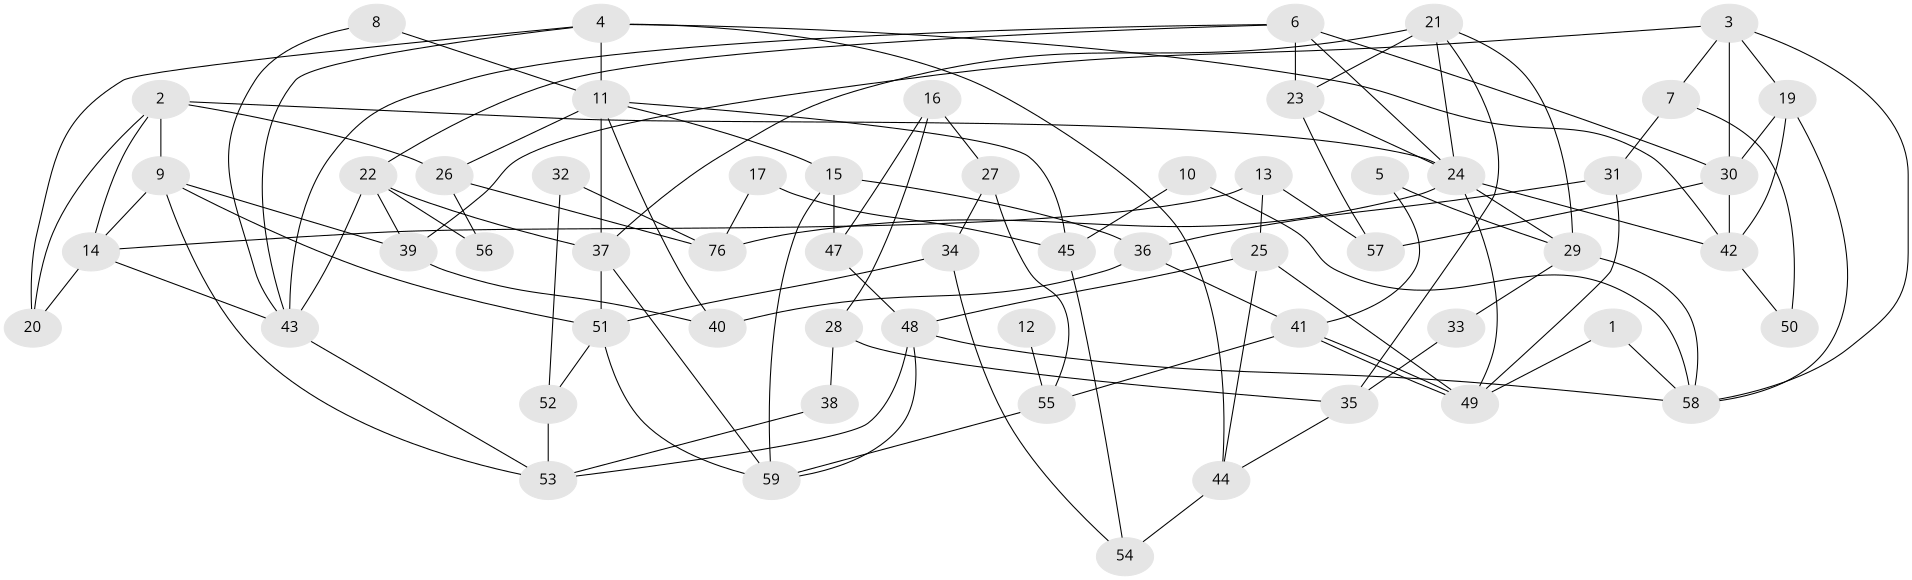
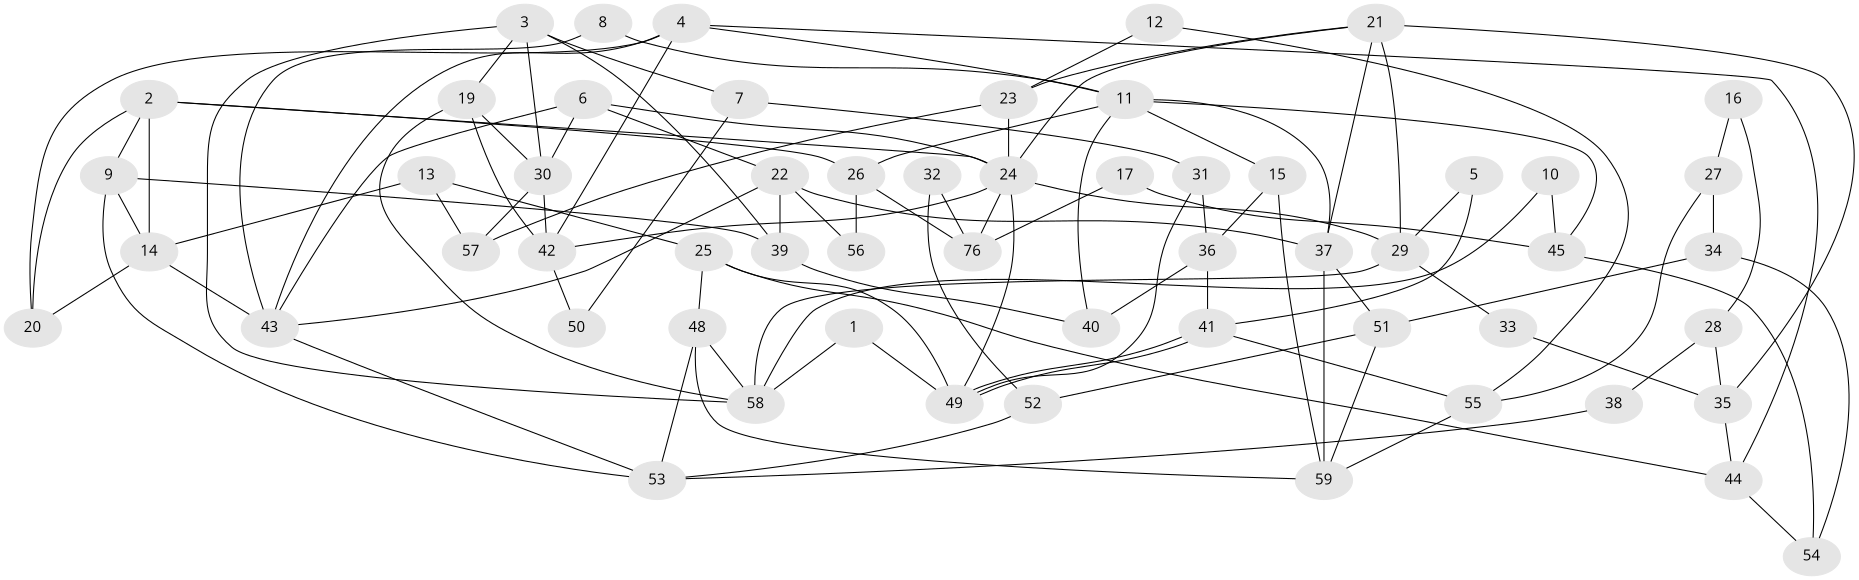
  graph {
    fontname="Open Sans"
    node [color=gray90 fontname="Open Sans" style=filled]
    edge [fontname="Open Sans"]
    1
    49
    58
    2
    9
    14
    20
    24
    26
    39
    51
    53
    43
    42
    29
    n16 [label=76]
    56
    3
    7
    19
    30
    50
    31
    57
    40
    4
    11
    44
    45
    15
    37
    54
    5
    41
    33
    55
    6
    22
    36
    8
    59
    52
    10
-   47
    12
    23
    13
    25
    48
    16
    27
    28
    34
    35
    38
    17
    21
    32
    1 -- 49
    1 -- 58
    2 -- 9
    2 -- 14
    2 -- 20
    2 -- 24
    2 -- 26
    9 -- 14
    9 -- 39
-   9 -- 51
    9 -- 53
    14 -- 20
    14 -- 43
    24 -- 49
    24 -- 42
    24 -- 29
    24 -- n16
    26 -- n16
    26 -- 56
    39 -- 40
    51 -- 59
    51 -- 52
    43 -- 53
    42 -- 50
    29 -- 58
    29 -- 33
    3 -- 58
    3 -- 39
    3 -- 7
    3 -- 19
    3 -- 30
    7 -- 50
    7 -- 31
    19 -- 58
    19 -- 42
    19 -- 30
    30 -- 42
    30 -- 57
    31 -- 49
    31 -- 36
    4 -- 20
    4 -- 43
    4 -- 42
    4 -- 11
    4 -- 44
    11 -- 26
    11 -- 40
    11 -- 45
    11 -- 15
    11 -- 37
    44 -- 54
    45 -- 54
    15 -- 36
    15 -- 59
-   15 -- 47
    37 -- 51
    37 -- 59
    5 -- 29
    5 -- 41
    41 -- 49
    41 -- 49
    41 -- 55
    33 -- 35
    55 -- 59
    6 -- 24
    6 -- 43
    6 -- 30
    6 -- 22
    22 -- 39
    22 -- 43
    22 -- 56
    22 -- 37
    36 -- 40
    36 -- 41
    8 -- 43
    8 -- 11
    52 -- 53
    10 -- 58
    10 -- 45
-   47 -- 48
    12 -- 55
-   6 -- 23
+   12 -- 23
    23 -- 24
    23 -- 57
    13 -- 14
    13 -- 57
    13 -- 25
    25 -- 49
    25 -- 44
    25 -- 48
    48 -- 58
    48 -- 53
    48 -- 59
-   16 -- 47
    16 -- 27
    16 -- 28
    27 -- 55
    27 -- 34
    28 -- 35
    28 -- 38
    34 -- 51
    34 -- 54
    35 -- 44
    38 -- 53
    17 -- n16
    17 -- 45
    21 -- 24
    21 -- 29
    21 -- 37
    21 -- 23
    21 -- 35
    32 -- n16
    32 -- 52
  }
